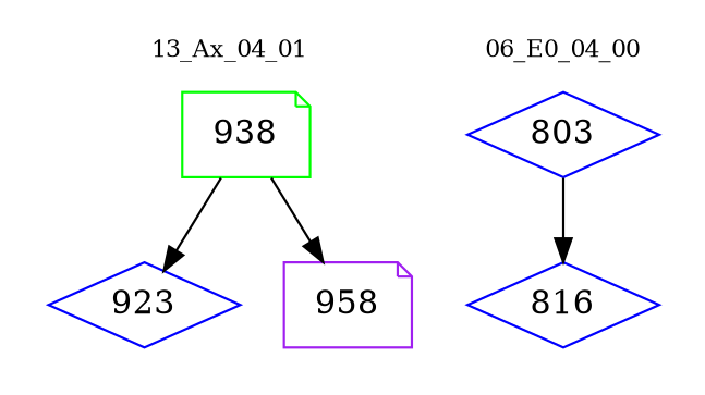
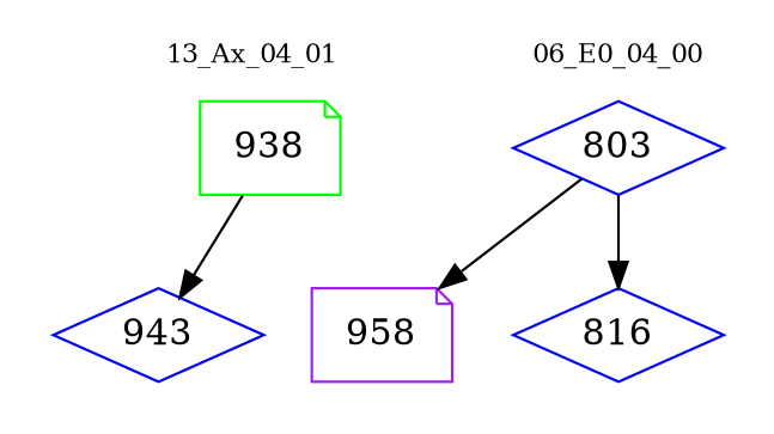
  digraph {
    node [color=blue shape=diamond]
    edge [color=black]
    n1 [color=green label=938 shape=note]
-   n2 [label=923]
+   n2 [label=943]
    n3 [color=purple label=958 shape=note]
    n4 [label=803]
    n5 [label=816]
    subgraph cluster_1 {
      color=white
      fontsize=10
      label="13_Ax_04_01"
      n1
      n2
      n3
    }
    subgraph cluster_2 {
      color=white
      fontsize=10
      label="06_E0_04_00"
      n4
      n5
    }
    n1 -> n2
-   n1 -> n3
+   n4 -> n3
    n4 -> n5
  }
